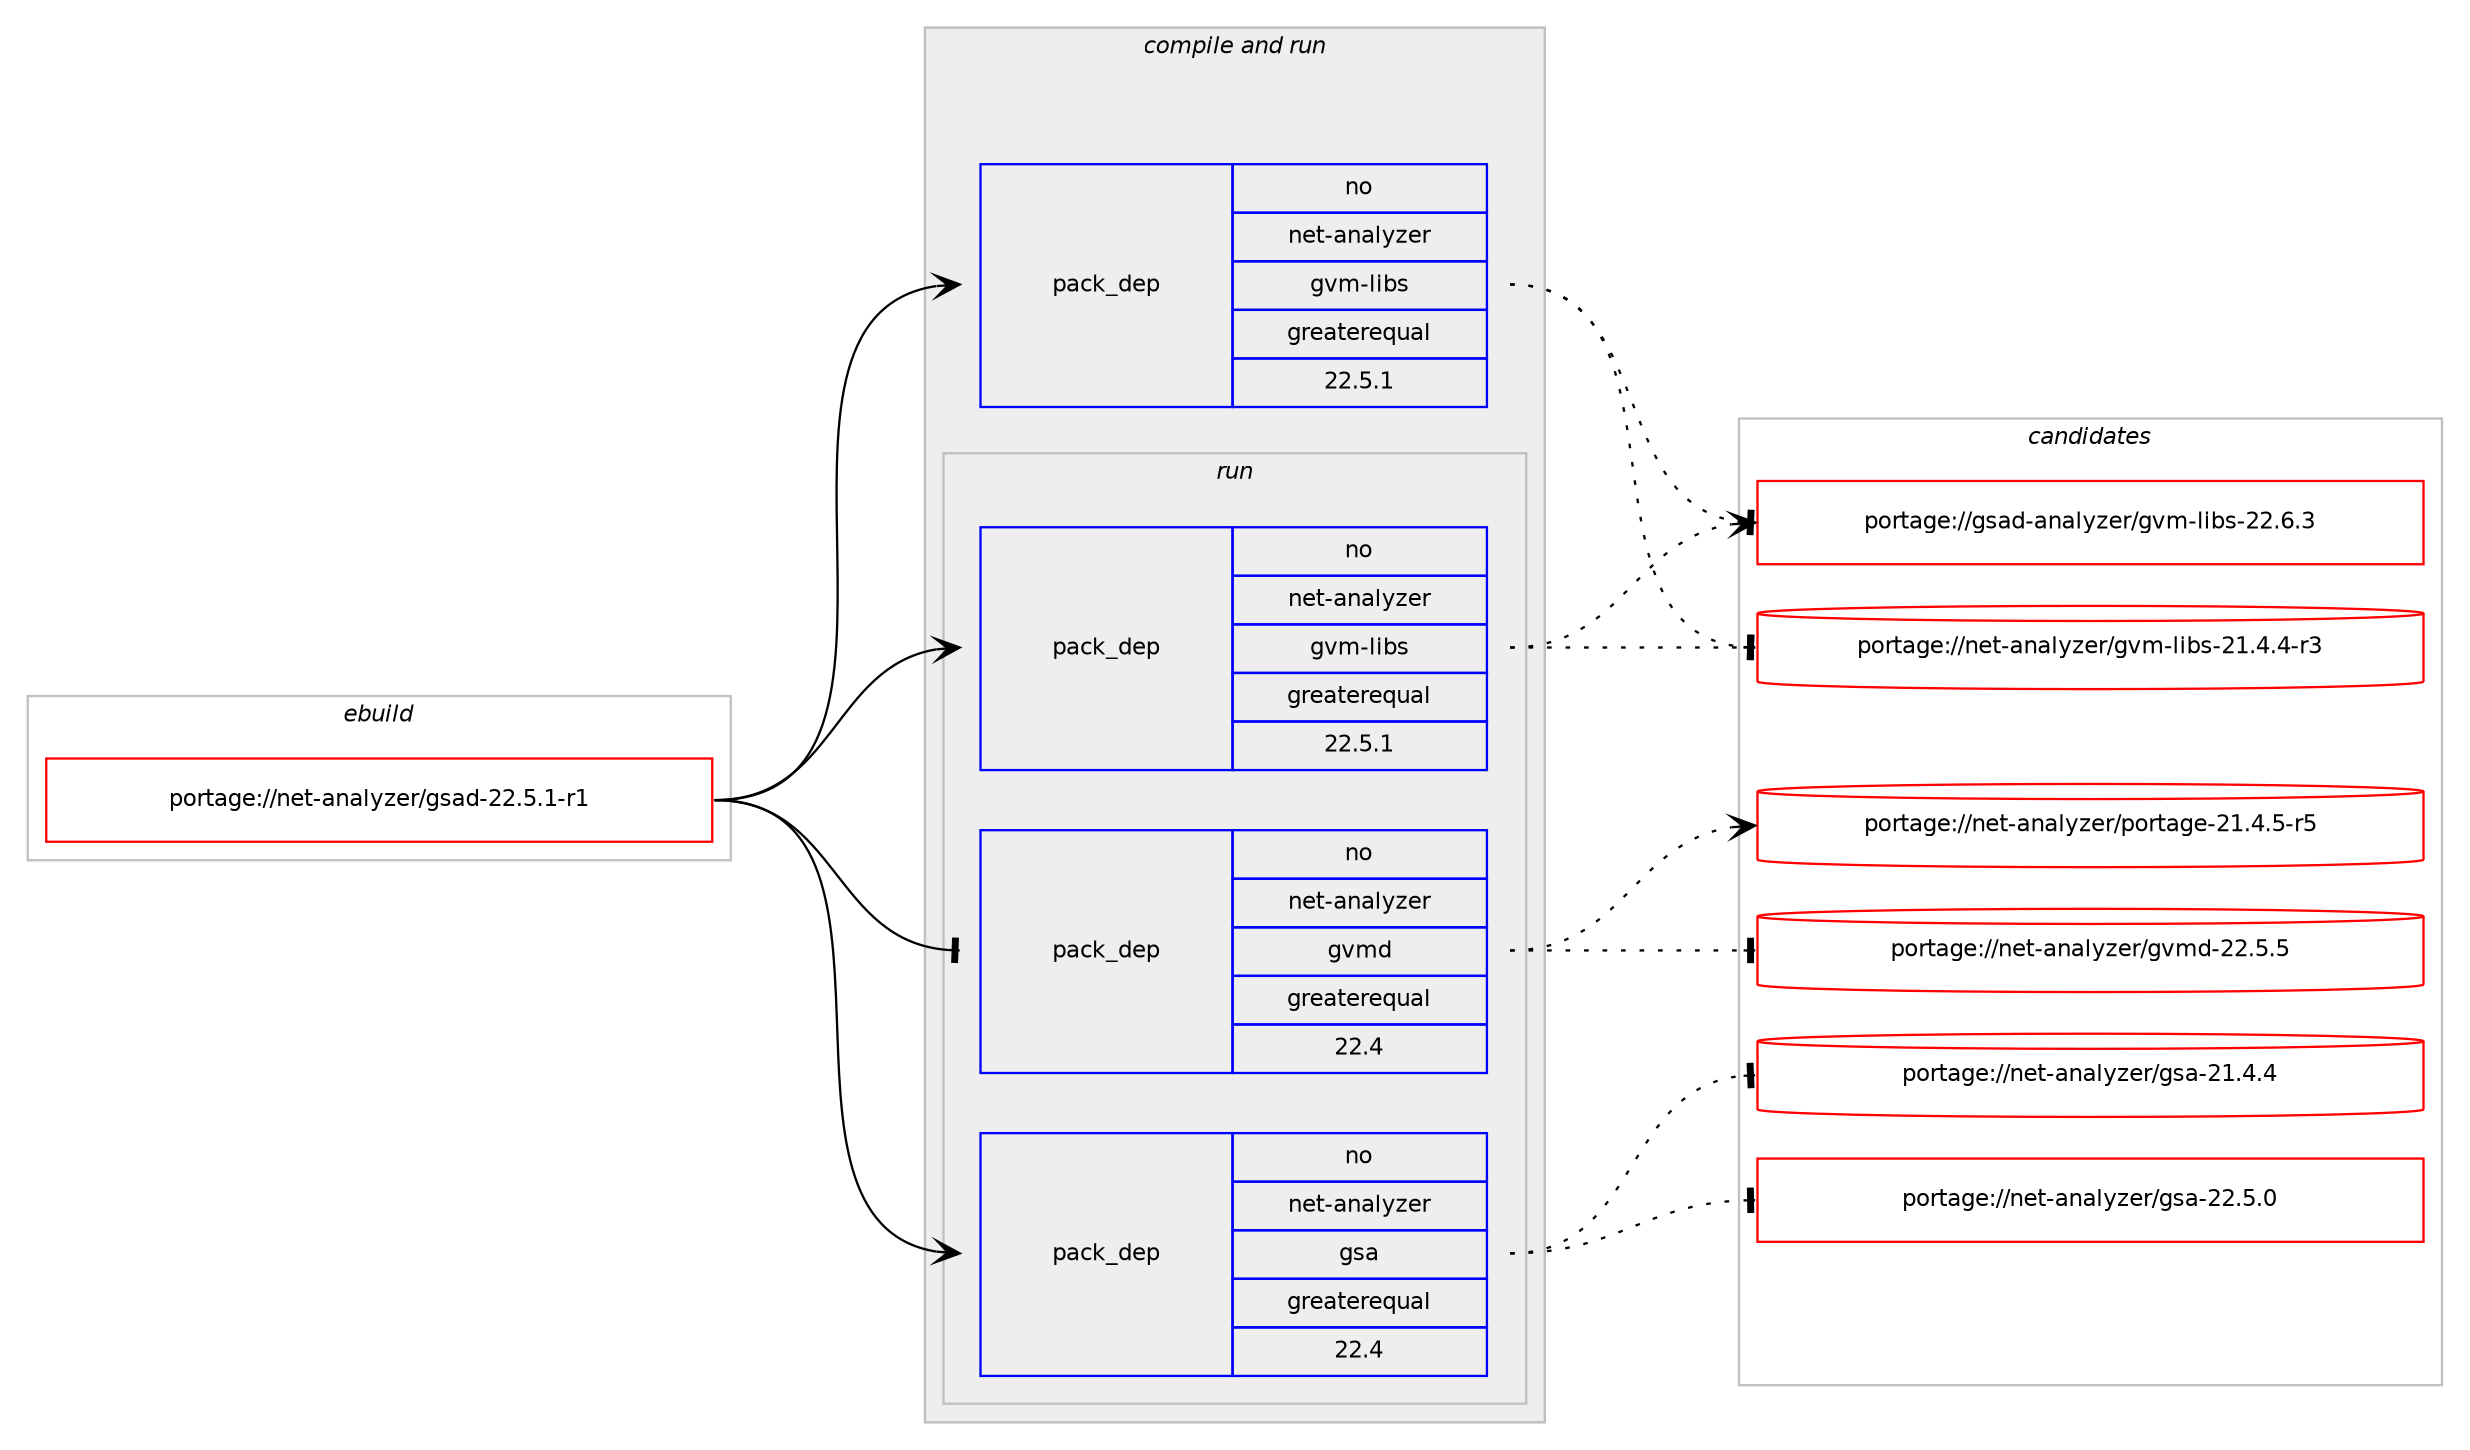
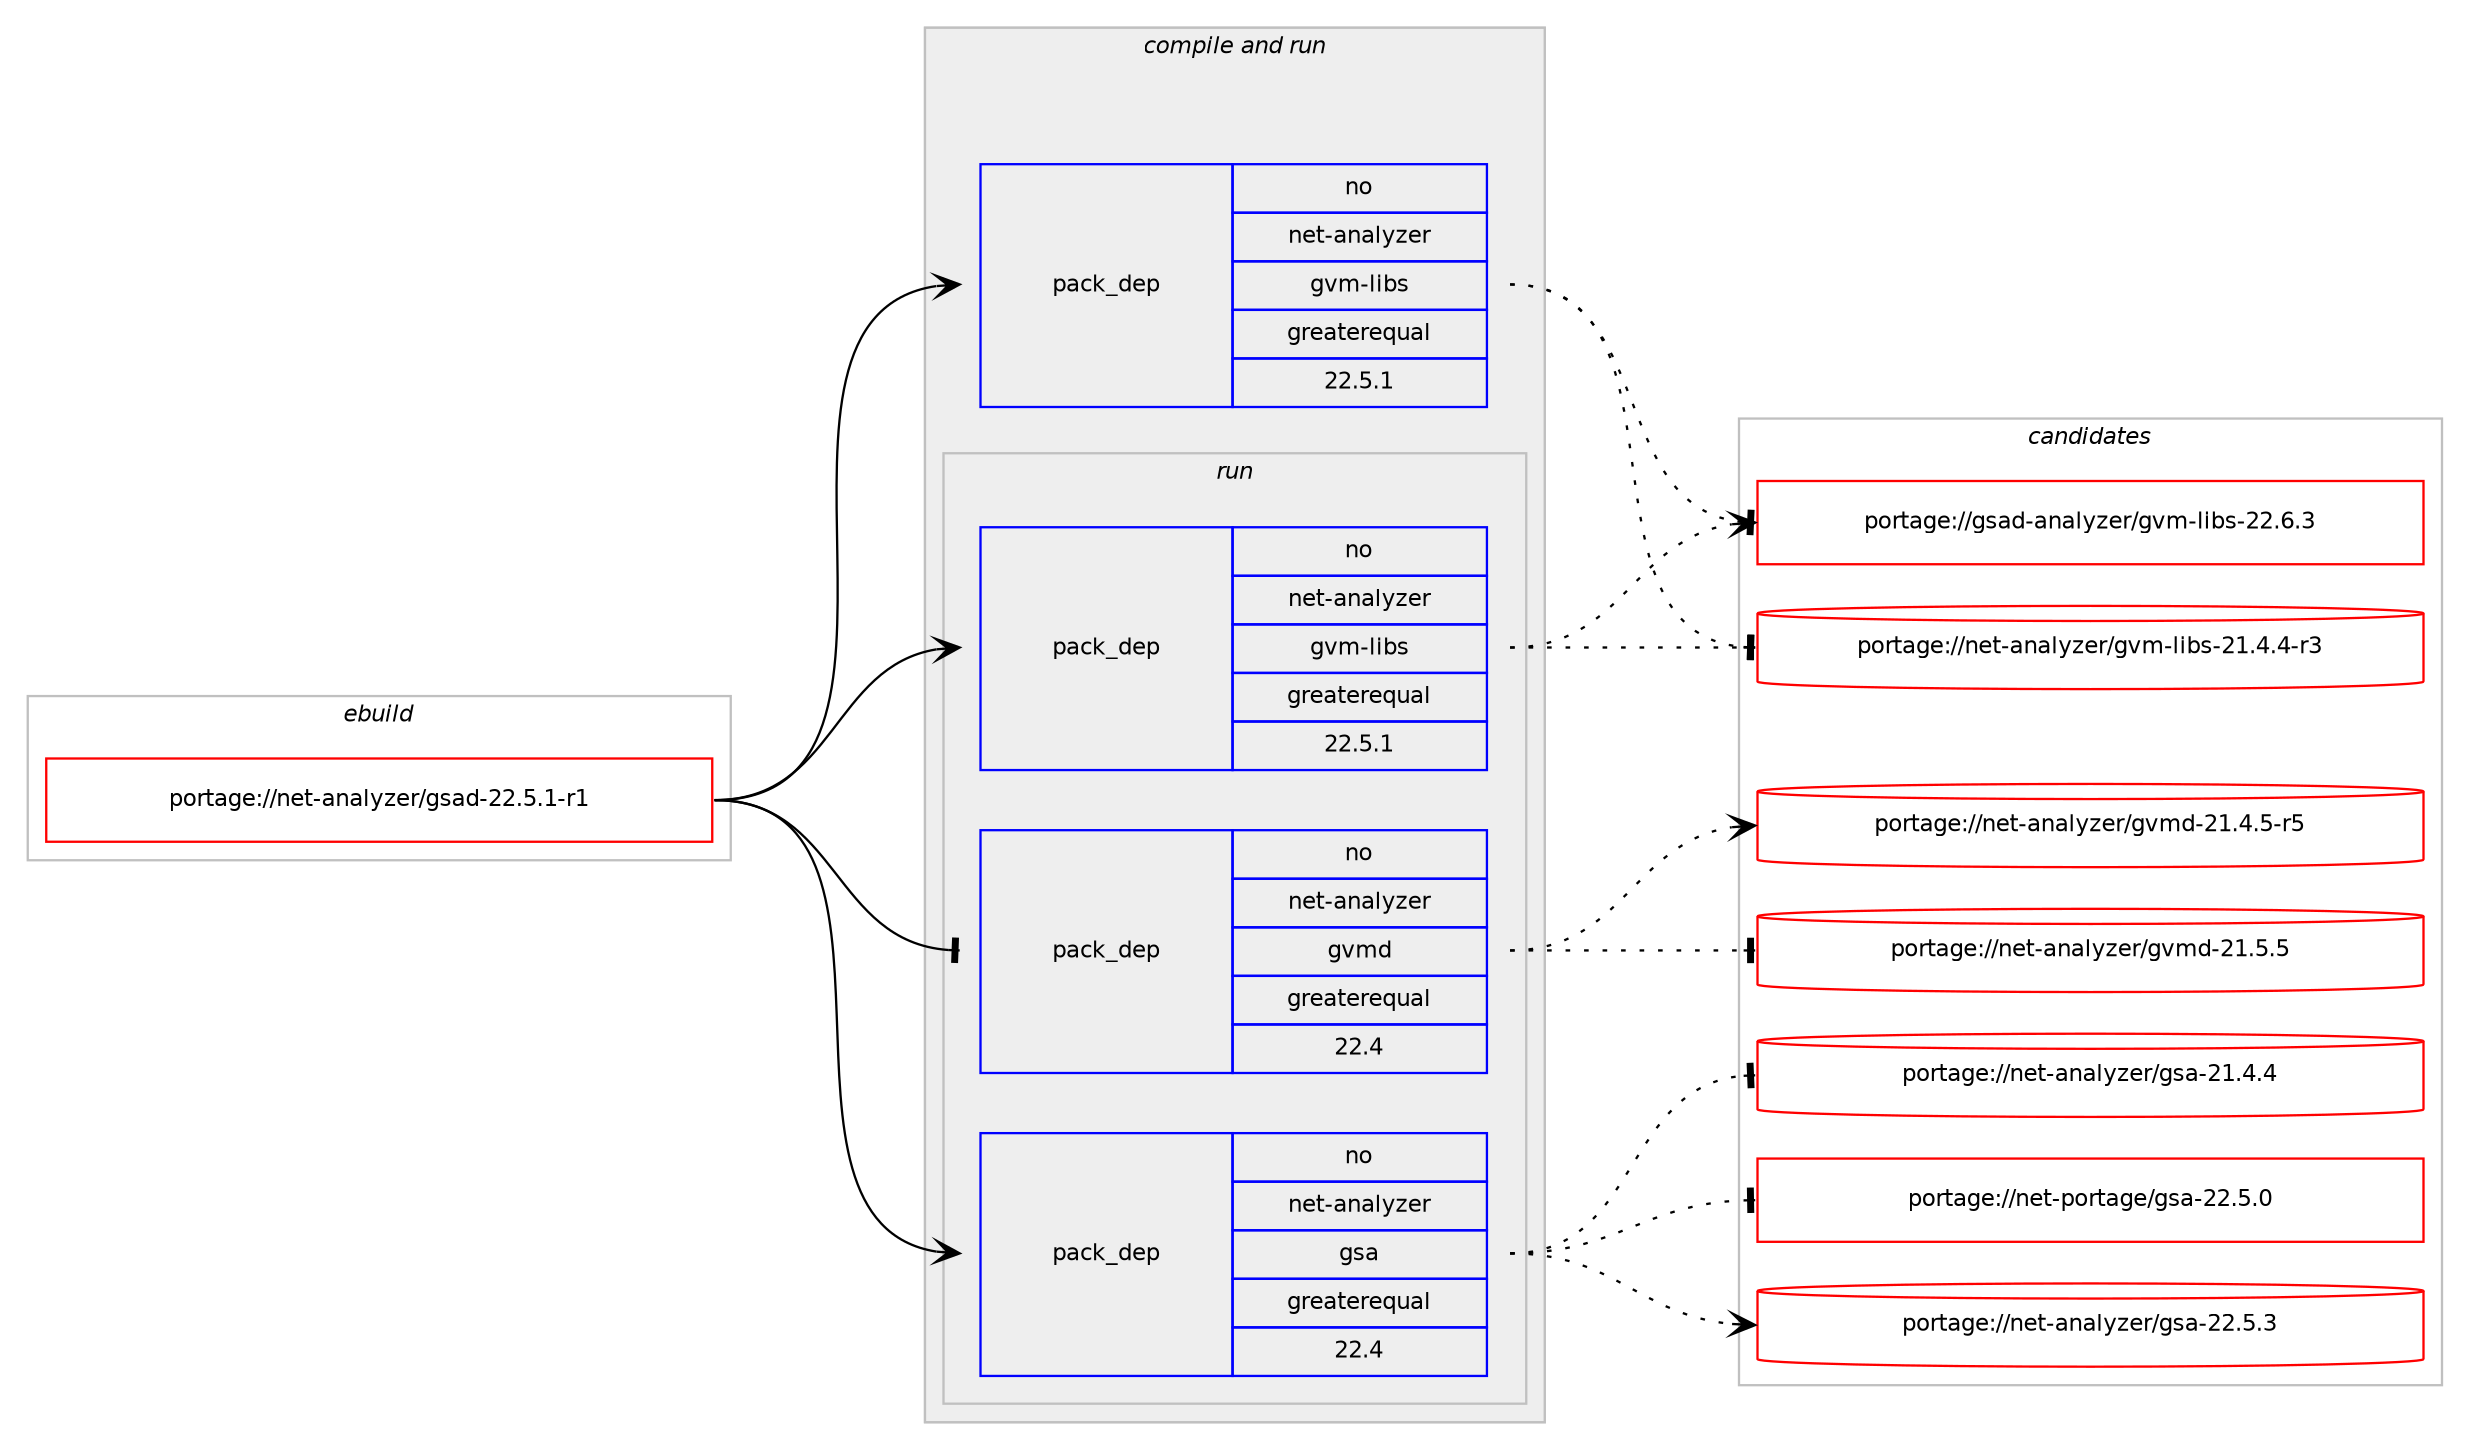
  digraph {
    compound=true
    concentrate=true
    fontname=Helvetica
    fontsize=10
    newrank=true
    rankdir=LR
    ranksep=1.5
    node [color=red fontname=Helvetica fontsize=10 shape=cylinder]
    edge [arrowhead=tee headport=w style=dotted tailport=e weight=100]
    n1 [label="portage://net-analyzer/gsad-22.5.1-r1" shape=box width=4]
    n2 [color=blue label=<<TABLE BORDER="0" CELLBORDER="1" CELLSPACING="0" CELLPADDING="4" WIDTH="220"><TR><TD ROWSPAN="6" CELLPADDING="30">pack_dep</TD></TR><TR><TD WIDTH="110">no</TD></TR><TR><TD>net-analyzer</TD></TR><TR><TD>gvm-libs</TD></TR><TR><TD>greaterequal</TD></TR><TR><TD>22.5.1</TD></TR></TABLE>> shape=none]
    n3 [color=blue label=<<TABLE BORDER="0" CELLBORDER="1" CELLSPACING="0" CELLPADDING="4" WIDTH="220"><TR><TD ROWSPAN="6" CELLPADDING="30">pack_dep</TD></TR><TR><TD WIDTH="110">no</TD></TR><TR><TD>net-analyzer</TD></TR><TR><TD>gsa</TD></TR><TR><TD>greaterequal</TD></TR><TR><TD>22.4</TD></TR></TABLE>> shape=none]
    n4 [color=blue label=<<TABLE BORDER="0" CELLBORDER="1" CELLSPACING="0" CELLPADDING="4" WIDTH="220"><TR><TD ROWSPAN="6" CELLPADDING="30">pack_dep</TD></TR><TR><TD WIDTH="110">no</TD></TR><TR><TD>net-analyzer</TD></TR><TR><TD>gvm-libs</TD></TR><TR><TD>greaterequal</TD></TR><TR><TD>22.5.1</TD></TR></TABLE>> shape=none]
    n5 [color=blue label=<<TABLE BORDER="0" CELLBORDER="1" CELLSPACING="0" CELLPADDING="4" WIDTH="220"><TR><TD ROWSPAN="6" CELLPADDING="30">pack_dep</TD></TR><TR><TD WIDTH="110">no</TD></TR><TR><TD>net-analyzer</TD></TR><TR><TD>gvmd</TD></TR><TR><TD>greaterequal</TD></TR><TR><TD>22.4</TD></TR></TABLE>> shape=none]
    n6 [label="portage://net-analyzer/gvm-libs-21.4.4-r3" width=4]
    n7 [label="portage://gsad-analyzer/gvm-libs-22.6.3" shape=box width=4]
    n8 [label="portage://net-analyzer/gsa-21.4.4" width=4]
-   n9 [label="portage://net-analyzer/gsa-22.5.0" shape=box width=4]
-   n11 [label="portage://net-analyzer/portage-21.4.5-r5" width=4]
-   n12 [label="portage://net-analyzer/gvmd-22.5.5" width=4]
+   n9 [label="portage://net-portage/gsa-22.5.0" shape=box width=4]
+   n10 [label="portage://net-analyzer/gsa-22.5.3" width=4]
+   n11 [label="portage://net-analyzer/gvmd-21.4.5-r5" width=4]
+   n12 [label="portage://net-analyzer/gvmd-21.5.5" width=4]
    subgraph cluster_1 {
      color=gray
      label=<<i>ebuild</i>>
      rank=same
      n1
    }
    subgraph cluster_2 {
      color=gray
      label=<<i>dependencies</i>>
      subgraph cluster_3 {
        color=gray
        fillcolor="#eeeeee"
        label=<<i>compile</i>>
        style=filled
        subgraph sub_4 {
          color=gray
          fillcolor="#eeeeee"
          label=<<i>compile</i>>
          style=filled
          n2
        }
      }
      subgraph cluster_5 {
        color=gray
        fillcolor="#eeeeee"
        label=<<i>compile and run</i>>
        style=filled
      }
      subgraph cluster_6 {
        color=gray
        fillcolor="#eeeeee"
        label=<<i>run</i>>
        style=filled
        subgraph sub_7 {
          color=gray
          fillcolor="#eeeeee"
          label=<<i>run</i>>
          style=filled
          n3
        }
        subgraph sub_8 {
          color=gray
          fillcolor="#eeeeee"
          label=<<i>run</i>>
          style=filled
          n4
        }
        subgraph sub_9 {
          color=gray
          fillcolor="#eeeeee"
          label=<<i>run</i>>
          style=filled
          n5
        }
      }
    }
    subgraph cluster_10 {
      color=gray
      label=<<i>candidates</i>>
      rank=same
      subgraph sub_11 {
        color=black
        label=<<i>candidates</i>>
        nodesep=1
        rank=same
        n6
        n7
      }
      subgraph sub_12 {
        color=black
        label=<<i>candidates</i>>
        nodesep=1
        rank=same
        n8
        n9
+       n10
      }
      subgraph sub_13 {
        color=black
        label=<<i>candidates</i>>
        nodesep=1
        rank=same
        n6
        n7
      }
      subgraph sub_14 {
        color=black
        label=<<i>candidates</i>>
        nodesep=1
        rank=same
        n11
        n12
      }
    }
    n1 -> n2 [arrowhead=vee style=solid weight=20]
    n1 -> n3 [arrowhead=vee style=solid weight=20]
    n1 -> n4 [arrowhead=vee style=solid weight=20]
    n1 -> n5 [style=solid weight=20]
    n2 -> n6
    n2 -> n7
    n3 -> n8
    n3 -> n9
+   n3 -> n10 [arrowhead=vee]
    n4 -> n6
    n4 -> n7 [arrowhead=vee]
    n5 -> n11 [arrowhead=vee]
    n5 -> n12
  }
